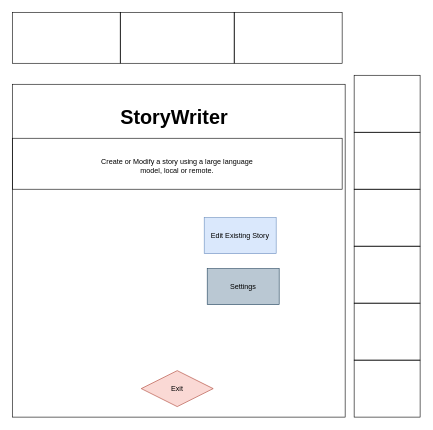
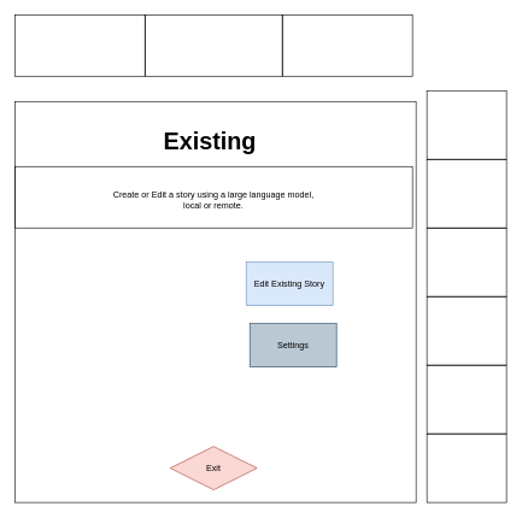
  <mxCell id="0" />
  <mxCell id="1" parent="0" />
  <mxCell id="2" value="" style="whiteSpace=wrap;html=1;aspect=fixed;" vertex="1" parent="1"><mxGeometry x="20" y="140" width="555" height="555" as="geometry" /></mxCell>
- <mxCell id="3" value="StoryWriter" style="text;html=1;align=center;verticalAlign=middle;whiteSpace=wrap;rounded=0;fontStyle=1;fontSize=33;" vertex="1" parent="1"><mxGeometry x="150" y="150" width="280" height="90" as="geometry" /></mxCell>
- <mxCell id="4" value="Create or Modify a story using a large language model, local or remote." style="text;html=1;align=center;verticalAlign=middle;whiteSpace=wrap;rounded=0;" vertex="1" parent="1"><mxGeometry x="150" y="237" width="290" height="80" as="geometry" /></mxCell>
+ <mxCell id="3" value="Existing" style="text;html=1;align=center;verticalAlign=middle;whiteSpace=wrap;rounded=0;fontStyle=1;fontSize=33;" vertex="1" parent="1"><mxGeometry x="150" y="150" width="280" height="90" as="geometry" /></mxCell>
+ <mxCell id="4" value="Create or Edit a story using a large language model, local or remote." style="text;html=1;align=center;verticalAlign=middle;whiteSpace=wrap;rounded=0;" vertex="1" parent="1"><mxGeometry x="150" y="237" width="290" height="80" as="geometry" /></mxCell>
  <mxCell id="5" value="Edit Existing Story" style="rounded=0;whiteSpace=wrap;html=1;fillColor=#dae8fc;strokeColor=#6c8ebf;" vertex="1" parent="1"><mxGeometry x="340" y="362.5" width="120" height="60" as="geometry" /></mxCell>
  <mxCell id="6" value="Settings" style="rounded=0;whiteSpace=wrap;html=1;fillColor=#bac8d3;strokeColor=#23445d;" vertex="1" parent="1"><mxGeometry x="345" y="447.5" width="120" height="60" as="geometry" /></mxCell>
  <mxCell id="7" value="Exit" style="rhombus;whiteSpace=wrap;html=1;fillColor=#fad9d5;strokeColor=#ae4132;" vertex="1" parent="1"><mxGeometry x="235" y="617.5" width="120" height="60" as="geometry" /></mxCell>
  <mxCell id="8" style="edgeStyle=orthogonalEdgeStyle;rounded=0;orthogonalLoop=1;jettySize=auto;html=1;exitX=0.5;exitY=1;exitDx=0;exitDy=0;" edge="1" parent="1" source="6" target="6"><mxGeometry relative="1" as="geometry" /></mxCell>
  <mxCell id="9" value="" style="rounded=0;whiteSpace=wrap;html=1;fillColor=none;" vertex="1" parent="1"><mxGeometry x="20" y="20" width="180" height="85" as="geometry" /></mxCell>
  <mxCell id="10" value="" style="rounded=0;whiteSpace=wrap;html=1;fillColor=none;" vertex="1" parent="1"><mxGeometry x="20" y="230" width="550" height="85" as="geometry" /></mxCell>
  <mxCell id="11" value="" style="rounded=0;whiteSpace=wrap;html=1;fillColor=none;" vertex="1" parent="1"><mxGeometry x="200" y="20" width="190" height="85" as="geometry" /></mxCell>
  <mxCell id="12" value="" style="rounded=0;whiteSpace=wrap;html=1;fillColor=none;" vertex="1" parent="1"><mxGeometry x="390" y="20" width="180" height="85" as="geometry" /></mxCell>
  <mxCell id="13" value="" style="rounded=0;whiteSpace=wrap;html=1;fillColor=none;" vertex="1" parent="1"><mxGeometry x="590" y="600" width="110" height="95" as="geometry" /></mxCell>
  <mxCell id="14" value="" style="rounded=0;whiteSpace=wrap;html=1;fillColor=none;" vertex="1" parent="1"><mxGeometry x="590" y="505" width="110" height="95" as="geometry" /></mxCell>
  <mxCell id="15" value="" style="rounded=0;whiteSpace=wrap;html=1;fillColor=none;" vertex="1" parent="1"><mxGeometry x="590" y="410" width="110" height="95" as="geometry" /></mxCell>
  <mxCell id="16" value="" style="rounded=0;whiteSpace=wrap;html=1;fillColor=none;" vertex="1" parent="1"><mxGeometry x="590" y="315" width="110" height="95" as="geometry" /></mxCell>
  <mxCell id="17" value="" style="rounded=0;whiteSpace=wrap;html=1;fillColor=none;" vertex="1" parent="1"><mxGeometry x="590" y="220" width="110" height="95" as="geometry" /></mxCell>
  <mxCell id="18" value="" style="rounded=0;whiteSpace=wrap;html=1;fillColor=none;" vertex="1" parent="1"><mxGeometry x="590" y="125" width="110" height="95" as="geometry" /></mxCell>
